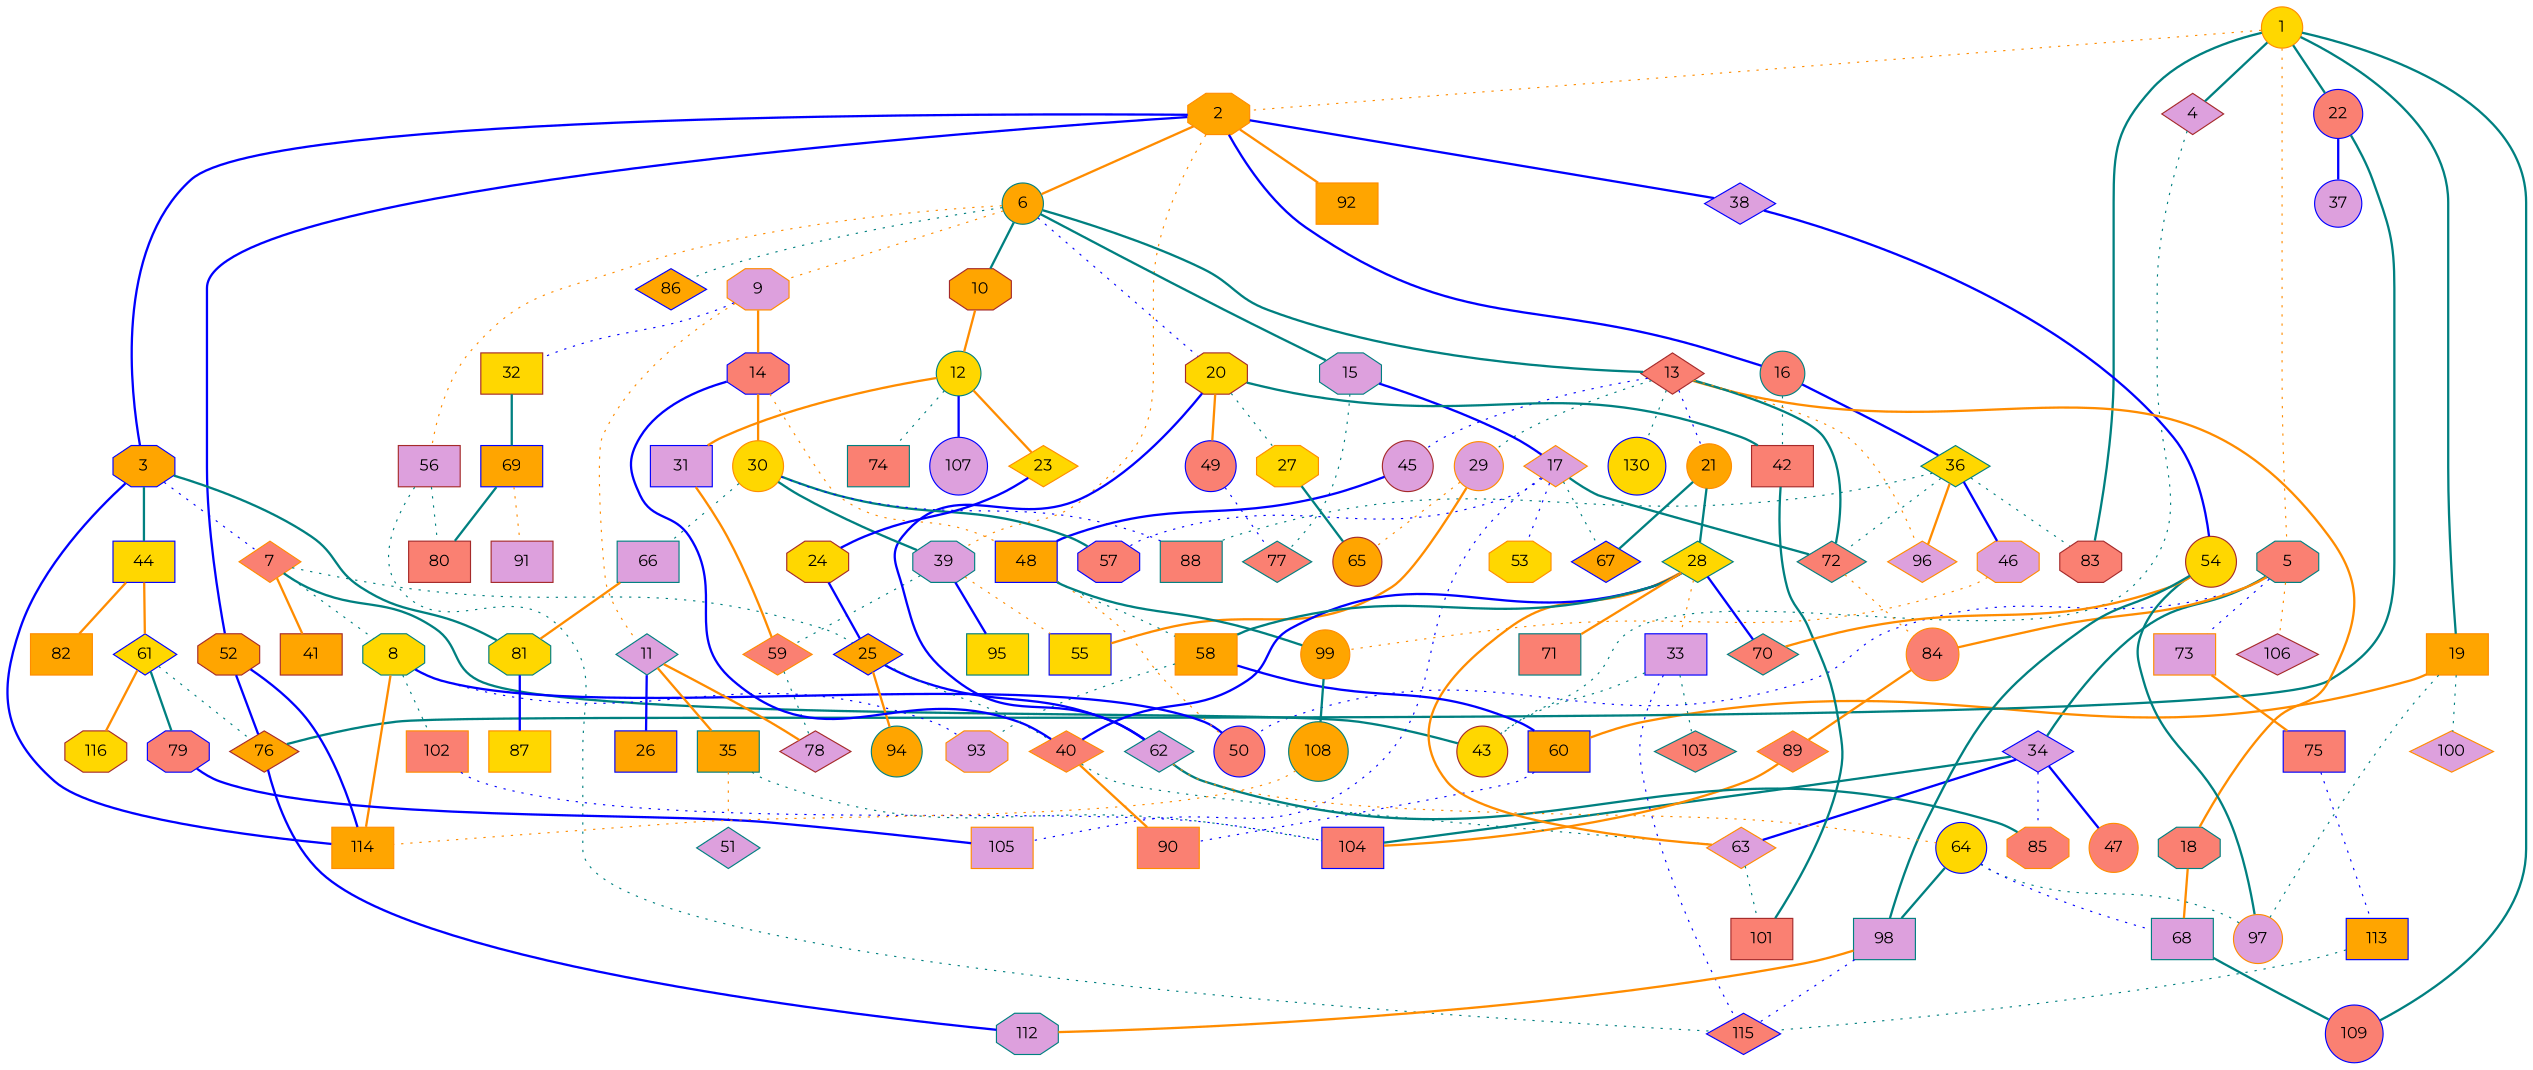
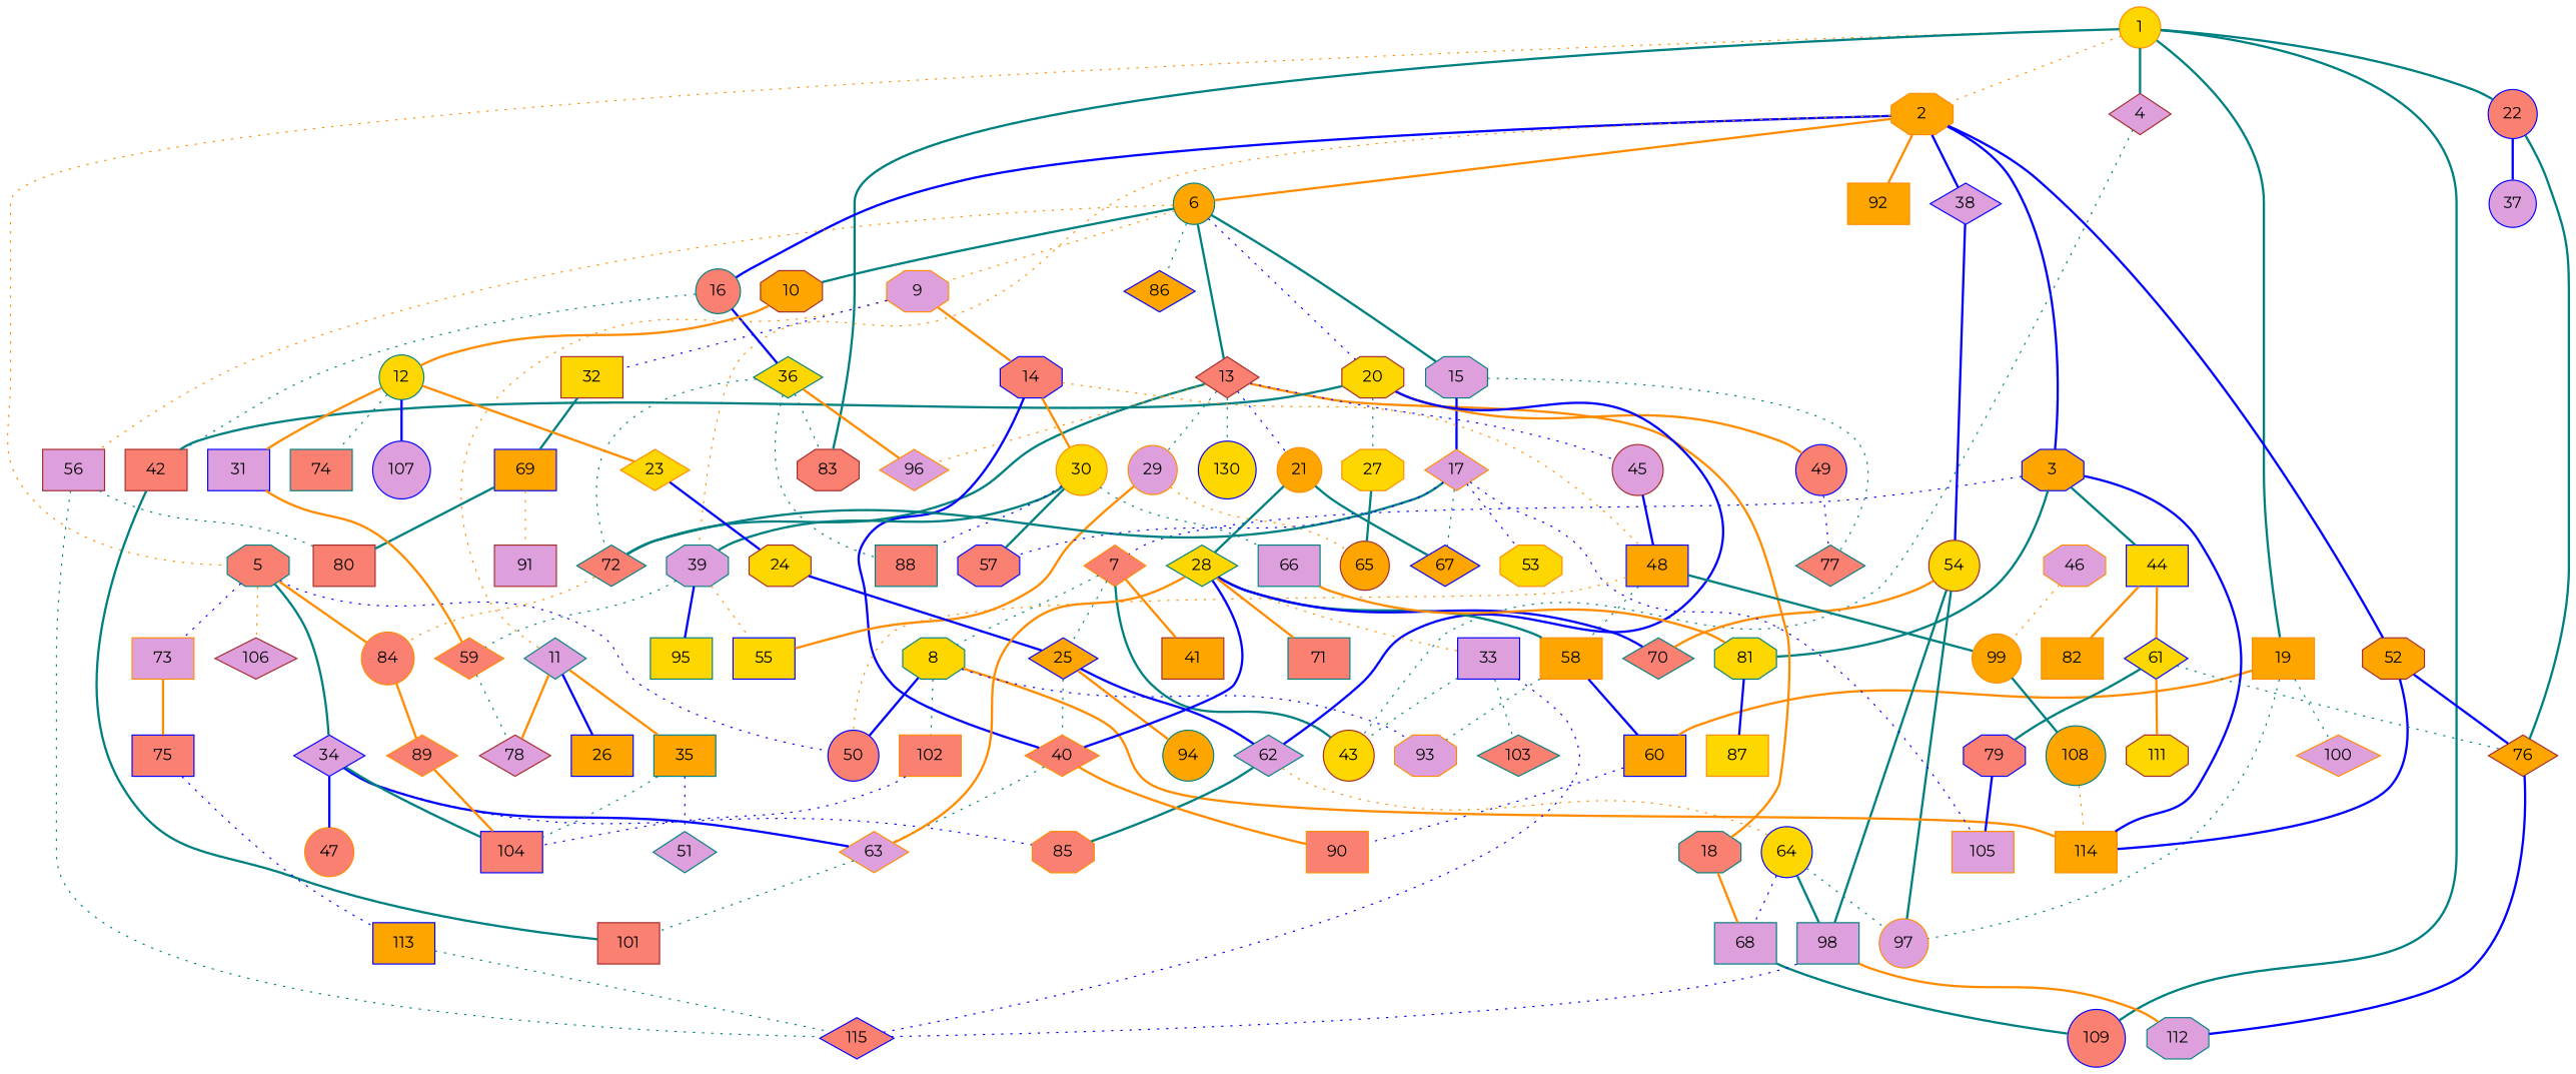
  graph {
    fontname=Montserrat
    node [color=darkorange fillcolor=salmon fontname=Montserrat shape=box style=filled]
    edge [color=teal fontname=Montserrat style=bold]
    1 [fillcolor=gold shape=circle]
    2 [fillcolor=orange shape=octagon]
    4 [color=brown fillcolor=plum shape=diamond]
    5 [color=teal shape=octagon]
    19 [fillcolor=orange]
    22 [color=blue shape=circle]
    83 [color=brown shape=octagon]
    109 [color=blue shape=circle]
    3 [color=blue fillcolor=orange shape=octagon]
    6 [color=teal fillcolor=orange shape=circle]
    16 [color=teal shape=circle]
    38 [color=blue fillcolor=plum shape=diamond]
    39 [color=teal fillcolor=plum shape=octagon]
    52 [color=brown fillcolor=orange shape=octagon]
    92 [fillcolor=orange]
    43 [color=brown fillcolor=gold shape=circle]
    34 [color=blue fillcolor=plum shape=diamond]
    50 [color=blue shape=circle]
    73 [fillcolor=plum]
    84 [shape=circle]
    106 [color=brown fillcolor=plum shape=diamond]
    60 [color=blue fillcolor=orange]
    97 [fillcolor=plum shape=circle]
    100 [fillcolor=plum shape=diamond]
    37 [color=blue fillcolor=plum shape=circle]
    76 [color=brown fillcolor=orange shape=diamond]
    7 [shape=diamond]
    44 [color=blue fillcolor=gold]
    81 [color=teal fillcolor=gold shape=octagon]
    114 [fillcolor=orange]
    9 [fillcolor=plum shape=octagon]
    10 [color=brown fillcolor=orange shape=octagon]
    13 [color=brown shape=diamond]
    15 [color=teal fillcolor=plum shape=octagon]
    20 [color=brown fillcolor=gold shape=octagon]
    56 [color=brown fillcolor=plum]
    86 [color=blue fillcolor=orange shape=diamond]
    36 [color=teal fillcolor=gold shape=diamond]
    42 [color=brown]
    54 [color=brown fillcolor=gold shape=circle]
    55 [color=blue fillcolor=gold]
    59 [shape=diamond]
    95 [color=teal fillcolor=gold]
    8 [color=teal fillcolor=gold shape=octagon]
    25 [color=blue fillcolor=orange shape=diamond]
    41 [color=brown fillcolor=orange]
    61 [color=blue fillcolor=gold shape=diamond]
    82 [fillcolor=orange]
    87 [fillcolor=gold]
    63 [fillcolor=plum shape=diamond]
    47 [shape=circle]
    85 [shape=octagon]
    104 [color=blue]
    75 [color=blue]
    89 [shape=diamond]
    11 [color=teal fillcolor=plum shape=diamond]
    14 [color=blue shape=octagon]
    32 [color=brown fillcolor=gold]
    12 [color=teal fillcolor=gold shape=circle]
    18 [color=teal shape=octagon]
    21 [fillcolor=orange shape=circle]
    29 [fillcolor=plum shape=circle]
    45 [color=brown fillcolor=plum shape=circle]
    72 [color=teal shape=diamond]
    96 [fillcolor=plum shape=diamond]
    n66 [color=blue fillcolor=gold label=130 shape=circle]
    17 [fillcolor=plum shape=diamond]
    77 [color=teal shape=diamond]
    27 [fillcolor=gold shape=octagon]
    49 [color=blue shape=circle]
    62 [color=teal fillcolor=plum shape=diamond]
    115 [color=blue shape=diamond]
    80 [color=brown]
    93 [fillcolor=plum shape=octagon]
    102
    40 [shape=diamond]
    94 [color=teal fillcolor=orange shape=circle]
    26 [color=blue fillcolor=orange]
    35 [color=teal fillcolor=orange]
    78 [color=brown fillcolor=plum shape=diamond]
    30 [fillcolor=gold shape=circle]
    48 [color=blue fillcolor=orange]
    69 [color=blue fillcolor=orange]
    23 [fillcolor=gold shape=diamond]
    31 [color=blue fillcolor=plum]
    74 [color=teal]
    107 [color=blue fillcolor=plum shape=circle]
    51 [color=teal fillcolor=plum shape=diamond]
    24 [color=brown fillcolor=gold shape=octagon]
    68 [color=teal fillcolor=plum]
    67 [color=blue fillcolor=orange shape=diamond]
    28 [color=teal fillcolor=gold shape=diamond]
    65 [color=brown fillcolor=orange shape=circle]
    57 [color=blue shape=octagon]
    66 [color=teal fillcolor=plum]
    88 [color=teal]
    90
    58 [fillcolor=orange]
    99 [fillcolor=orange shape=circle]
    53 [fillcolor=gold shape=octagon]
    105 [fillcolor=plum]
    46 [fillcolor=plum shape=octagon]
    101 [color=brown]
    64 [color=blue fillcolor=gold shape=circle]
    33 [color=blue fillcolor=plum]
    70 [color=teal shape=diamond]
    71 [color=teal]
    112 [color=teal fillcolor=plum shape=octagon]
    103 [color=teal shape=diamond]
    91 [color=brown fillcolor=plum]
    98 [color=teal fillcolor=plum]
    79 [color=blue shape=octagon]
-   111 [color=brown fillcolor=gold shape=octagon label=116]
+   111 [color=brown fillcolor=gold shape=octagon]
    108 [color=teal fillcolor=orange shape=circle]
    113 [color=blue fillcolor=orange]
    1 -- 2 [color=darkorange style=dotted]
    1 -- 4
    1 -- 5 [color=darkorange style=dotted]
    1 -- 19
    1 -- 22
    1 -- 83
    1 -- 109
    2 -- 3 [color=blue]
    2 -- 6 [color=darkorange]
    2 -- 16 [color=blue]
    2 -- 38 [color=blue]
    2 -- 39 [color=darkorange style=dotted]
    2 -- 52 [color=blue]
    2 -- 92 [color=darkorange]
    4 -- 43 [style=dotted]
    5 -- 34
    5 -- 50 [color=blue style=dotted]
    5 -- 73 [color=blue style=dotted]
    5 -- 84 [color=darkorange]
    5 -- 106 [color=darkorange style=dotted]
    19 -- 60 [color=darkorange]
    19 -- 97 [style=dotted]
    19 -- 100 [style=dotted]
    22 -- 37 [color=blue]
    22 -- 76
    3 -- 7 [color=blue style=dotted]
    3 -- 44
    3 -- 81
    3 -- 114 [color=blue]
    6 -- 9 [color=darkorange style=dotted]
    6 -- 10
    6 -- 13
    6 -- 15
    6 -- 20 [color=blue style=dotted]
    6 -- 56 [color=darkorange style=dotted]
    6 -- 86 [style=dotted]
    16 -- 36 [color=blue]
    16 -- 42 [style=dotted]
    38 -- 54 [color=blue]
    39 -- 55 [color=darkorange style=dotted]
    39 -- 59 [style=dotted]
    39 -- 95 [color=blue]
    52 -- 76 [color=blue]
    52 -- 114 [color=blue]
    34 -- 63 [color=blue]
    34 -- 47 [color=blue]
    34 -- 85 [color=blue style=dotted]
    34 -- 104
    73 -- 75 [color=darkorange]
    84 -- 89 [color=darkorange]
    60 -- 90 [color=blue style=dotted]
    76 -- 112 [color=blue]
    7 -- 43
    7 -- 8 [style=dotted]
    7 -- 25 [style=dotted]
    7 -- 41 [color=darkorange]
    44 -- 61 [color=darkorange]
    44 -- 82 [color=darkorange]
    81 -- 87 [color=blue]
    9 -- 11 [color=darkorange style=dotted]
    9 -- 14 [color=darkorange]
    9 -- 32 [color=blue style=dotted]
    10 -- 12 [color=darkorange]
    13 -- 18 [color=darkorange]
    13 -- 21 [color=blue style=dotted]
    13 -- 29 [style=dotted]
    13 -- 45 [color=blue style=dotted]
    13 -- 72
    13 -- 96 [color=darkorange style=dotted]
    13 -- n66 [style=dotted]
    15 -- 17 [color=blue]
    15 -- 77 [style=dotted]
    20 -- 42
    20 -- 27 [style=dotted]
    20 -- 49 [color=darkorange]
    20 -- 62 [color=blue]
    56 -- 115 [style=dotted]
    56 -- 80 [style=dotted]
    36 -- 83 [style=dotted]
    36 -- 72 [style=dotted]
    36 -- 96 [color=darkorange]
    36 -- 88 [style=dotted]
-   36 -- 46 [color=blue]
    42 -- 101
    54 -- 97
    54 -- 70 [color=darkorange]
    54 -- 98
    59 -- 78 [style=dotted]
    8 -- 50 [color=blue]
    8 -- 114 [color=darkorange]
    8 -- 93 [color=blue style=dotted]
    8 -- 102 [style=dotted]
    25 -- 62 [color=blue]
    25 -- 40 [style=dotted]
    25 -- 94 [color=darkorange]
    61 -- 76 [style=dotted]
    61 -- 79
    61 -- 111 [color=darkorange]
    63 -- 101 [style=dotted]
    75 -- 113 [color=blue style=dotted]
    89 -- 104 [color=darkorange]
    11 -- 26 [color=blue]
    11 -- 35 [color=darkorange]
    11 -- 78 [color=darkorange]
    14 -- 40 [color=blue]
    14 -- 30 [color=darkorange]
    14 -- 48 [color=darkorange style=dotted]
    32 -- 69
    12 -- 23 [color=darkorange]
    12 -- 31 [color=darkorange]
    12 -- 74 [style=dotted]
    12 -- 107 [color=blue]
    18 -- 68 [color=darkorange]
    21 -- 67
    21 -- 28
    29 -- 55 [color=darkorange]
    29 -- 65 [color=darkorange style=dotted]
    45 -- 48 [color=blue]
    72 -- 84 [color=darkorange style=dotted]
    17 -- 72
    17 -- 67 [style=dotted]
    17 -- 57 [color=blue style=dotted]
    17 -- 53 [color=blue style=dotted]
    17 -- 105 [color=blue style=dotted]
    27 -- 65
    49 -- 77 [color=blue style=dotted]
    62 -- 85
    62 -- 64 [color=darkorange style=dotted]
    102 -- 104 [color=blue style=dotted]
    40 -- 63 [style=dotted]
    40 -- 90 [color=darkorange]
    35 -- 104 [style=dotted]
-   35 -- 51 [color=darkorange style=dotted]
+   35 -- 51 [color=blue style=dotted]
    30 -- 39
    30 -- 57
    30 -- 66 [style=dotted]
    30 -- 88 [color=blue style=dotted]
    48 -- 50 [color=darkorange style=dotted]
    48 -- 58 [style=dotted]
    48 -- 99
    69 -- 80
    69 -- 91 [color=darkorange style=dotted]
    23 -- 24 [color=blue]
    31 -- 59 [color=darkorange]
    24 -- 25 [color=blue]
    68 -- 109
    28 -- 63 [color=darkorange]
    28 -- 40 [color=blue]
    28 -- 58
    28 -- 33 [color=darkorange style=dotted]
    28 -- 70 [color=blue]
    28 -- 71 [color=darkorange]
    66 -- 81 [color=darkorange]
    58 -- 60 [color=blue]
    58 -- 93 [style=dotted]
    99 -- 108
    46 -- 99 [color=darkorange style=dotted]
    64 -- 97 [style=dotted]
    64 -- 68 [color=blue style=dotted]
    64 -- 98
    33 -- 43 [style=dotted]
    33 -- 115 [color=blue style=dotted]
    33 -- 103 [style=dotted]
    98 -- 115 [color=blue style=dotted]
    98 -- 112 [color=darkorange]
    79 -- 105 [color=blue]
    108 -- 114 [color=darkorange style=dotted]
    113 -- 115 [style=dotted]
  }
